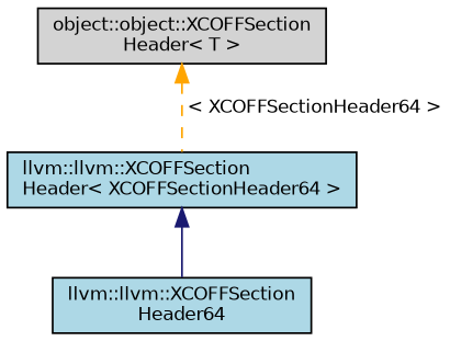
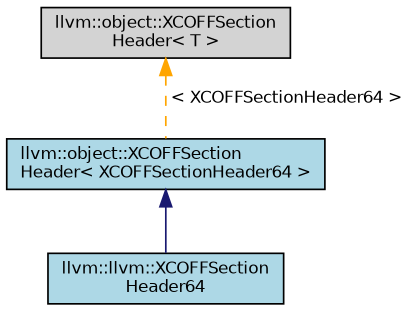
  digraph {
    node [color=black fillcolor=lightblue fontname=Helvetica fontsize=10 shape=record style=filled]
    edge [dir=back fontname=Helvetica fontsize=10 labelfontname=Helvetica labelfontsize=10]
    n1 [fontcolor=black height=0.2 label="llvm::llvm::XCOFFSection\lHeader64" width=0.4]
-   n2 [height=0.2 label="llvm::llvm::XCOFFSection\lHeader\< XCOFFSectionHeader64 \>" width=0.4]
-   n3 [fillcolor=lightgrey height=0.2 label="object::object::XCOFFSection\lHeader\< T \>" width=0.4]
+   n2 [height=0.2 label="llvm::object::XCOFFSection\lHeader\< XCOFFSectionHeader64 \>" width=0.4]
+   n3 [fillcolor=lightgrey height=0.2 label="llvm::object::XCOFFSection\lHeader\< T \>" width=0.4]
    n2 -> n1 [color=midnightblue style=solid]
    n3 -> n2 [color=orange label=" \< XCOFFSectionHeader64 \>" style=dashed]
  }
